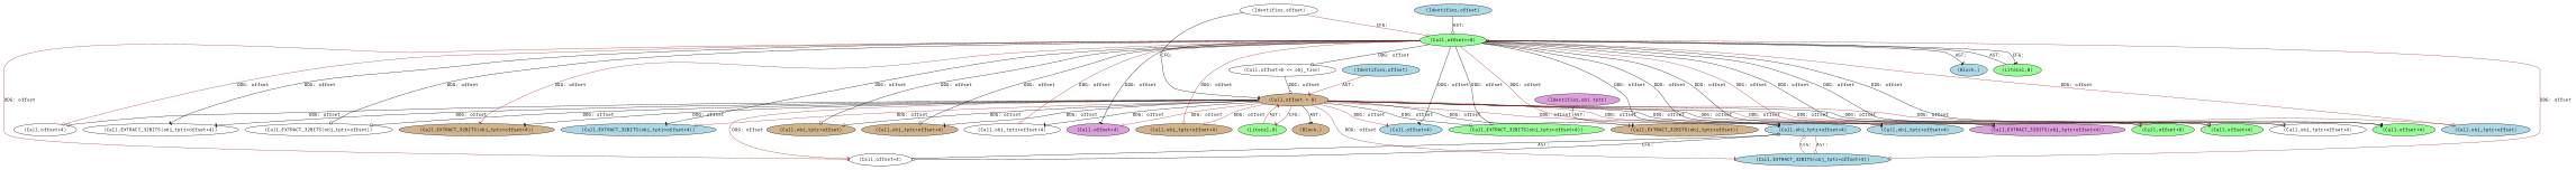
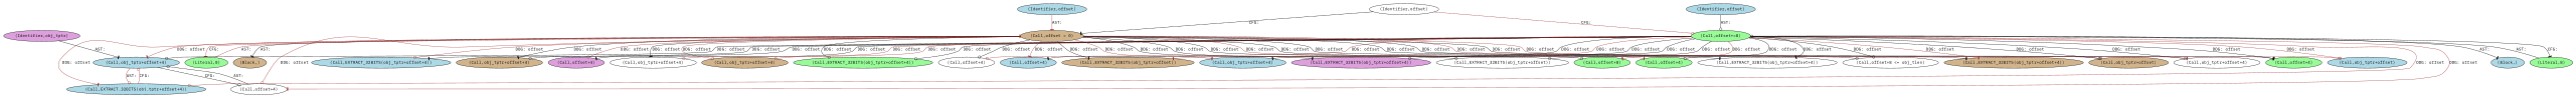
  digraph {
    fontname="IBM Plex Mono"
    node [fillcolor=lightblue fontname="IBM Plex Mono" style=filled]
    edge [arrowhead=odot color=black fontname="IBM Plex Mono"]
    n1 [label="(Call,obj_tptr+offset+4)"]
    n2 [fillcolor=white label="(Call,offset+4)"]
    n3 [label="(Call,EXTRACT_32BITS(obj_tptr+offset+4))"]
    n4 [fillcolor=tan label="(Call,offset = 0)"]
    n5 [fillcolor=white label="(Call,EXTRACT_32BITS(obj_tptr+offset+4))"]
    n6 [fillcolor=tan label="(Call,obj_tptr+offset+4)"]
    n7 [fillcolor=white label="(Call,offset+4)"]
    n8 [fillcolor=white label="(Call,EXTRACT_32BITS(obj_tptr+offset))"]
    n9 [label="(Call,EXTRACT_32BITS(obj_tptr+offset+4))"]
    n10 [fillcolor=plum label="(Call,offset+4)"]
    n11 [fillcolor=palegreen label="(Call,EXTRACT_32BITS(obj_tptr+offset+4))"]
    n12 [label="(Call,obj_tptr+offset+4)"]
    n13 [fillcolor=palegreen label="(Literal,0)"]
    n14 [fillcolor=palegreen label="(Call,offset+8)"]
    n15 [fillcolor=tan label="(Call,EXTRACT_32BITS(obj_tptr+offset+4))"]
    n16 [fillcolor=tan label="(Call,obj_tptr+offset)"]
    n17 [fillcolor=white label="(Call,obj_tptr+offset+4)"]
    n18 [fillcolor=tan label="(Call,obj_tptr+offset+4)"]
    n19 [label="(Call,offset+4)"]
    n20 [fillcolor=tan label="(Call,EXTRACT_32BITS(obj_tptr+offset))"]
    n21 [fillcolor=plum label="(Call,EXTRACT_32BITS(obj_tptr+offset+4))"]
    n22 [fillcolor=palegreen label="(Call,offset+4)"]
    n23 [fillcolor=white label="(Call,offset+8 <= obj_tlen)"]
    n24 [fillcolor=white label="(Call,obj_tptr+offset+4)"]
    n25 [fillcolor=tan label="(Block,)"]
    n26 [fillcolor=palegreen label="(Call,offset+4)"]
    n27 [label="(Call,obj_tptr+offset)"]
    n28 [fillcolor=palegreen label="(Call,offset+=8)"]
    n29 [label="(Block,)"]
    n30 [fillcolor=palegreen label="(Literal,8)"]
    n31 [fillcolor=plum label="(Identifier,obj_tptr)"]
    n32 [label="(Identifier,offset)"]
    n33 [fillcolor=white label="(Identifier,offset)"]
    n34 [label="(Identifier,offset)"]
    n1 -> n2 [label="CFG: "]
    n1 -> n3 [color=brown label="AST: "]
    n2 -> n1 [label="AST: "]
    n3 -> n1 [color=brown label="CFG: "]
    n4 -> n1 [arrowhead=tee color=brown label="DDG: offset"]
    n4 -> n2 [color=brown label="DDG: offset"]
    n4 -> n3 [arrowhead=tee color=brown label="DDG: offset"]
    n4 -> n5 [arrowhead=tee label="DDG: offset"]
    n4 -> n6 [arrowhead=tee label="DDG: offset"]
    n4 -> n7 [label="DDG: offset"]
    n4 -> n8 [label="DDG: offset"]
    n4 -> n9 [color=brown label="DDG: offset"]
    n4 -> n10 [color=brown label="DDG: offset"]
    n4 -> n11 [label="DDG: offset"]
    n4 -> n12 [arrowhead=tee color=brown label="DDG: offset"]
    n4 -> n13 [arrowhead=tee color=brown label="CFG: "]
    n4 -> n14 [label="DDG: offset"]
    n4 -> n15 [arrowhead=tee label="DDG: offset"]
    n4 -> n16 [label="DDG: offset"]
    n4 -> n17 [arrowhead=tee label="DDG: offset"]
    n4 -> n18 [color=brown label="DDG: offset"]
    n4 -> n19 [arrowhead=tee color=brown label="DDG: offset"]
    n4 -> n20 [arrowhead=tee label="DDG: offset"]
    n4 -> n21 [arrowhead=tee label="DDG: offset"]
    n4 -> n22 [arrowhead=tee color=brown label="DDG: offset"]
-   n23 -> n4 [label="DDG: offset"]
+   n4 -> n23 [label="DDG: offset"]
    n4 -> n24 [arrowhead=tee color=brown label="DDG: offset"]
    n4 -> n25 [arrowhead=tee label="AST: "]
    n4 -> n26 [arrowhead=tee label="DDG: offset"]
    n4 -> n27 [color=brown label="DDG: offset"]
    n13 -> n4 [arrowhead=tee color=brown label="AST: "]
    n28 -> n1 [label="DDG: offset"]
    n28 -> n2 [arrowhead=tee color=brown label="DDG: offset"]
    n28 -> n3 [color=brown label="DDG: offset"]
    n28 -> n5 [arrowhead=tee label="DDG: offset"]
    n28 -> n6 [label="DDG: offset"]
    n28 -> n7 [color=brown label="DDG: offset"]
    n28 -> n8 [label="DDG: offset"]
    n28 -> n9 [arrowhead=tee label="DDG: offset"]
    n28 -> n10 [arrowhead=tee label="DDG: offset"]
    n28 -> n11 [label="DDG: offset"]
    n28 -> n12 [arrowhead=tee label="DDG: offset"]
    n28 -> n14 [arrowhead=tee color=brown label="DDG: offset"]
    n28 -> n15 [arrowhead=tee color=brown label="DDG: offset"]
    n28 -> n16 [label="DDG: offset"]
    n28 -> n17 [color=brown label="DDG: offset"]
    n28 -> n18 [color=brown label="DDG: offset"]
    n28 -> n19 [arrowhead=tee label="DDG: offset"]
    n28 -> n20 [arrowhead=tee color=brown label="DDG: offset"]
    n28 -> n21 [label="DDG: offset"]
    n28 -> n22 [label="DDG: offset"]
    n28 -> n23 [label="DDG: offset"]
    n28 -> n24 [label="DDG: offset"]
    n28 -> n26 [arrowhead=tee label="DDG: offset"]
    n28 -> n27 [color=brown label="DDG: offset"]
    n28 -> n29 [arrowhead=tee label="AST: "]
    n28 -> n30 [arrowhead=tee label="CFG: "]
    n30 -> n28 [label="AST: "]
    n31 -> n1 [arrowhead=tee label="AST: "]
    n32 -> n4 [arrowhead=tee color=brown label="AST: "]
    n33 -> n4 [arrowhead=tee label="CFG: "]
    n33 -> n28 [color=brown label="CFG: "]
    n34 -> n28 [label="AST: "]
  }
